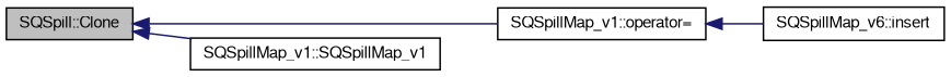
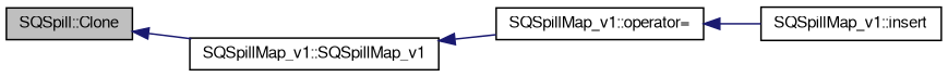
  digraph {
    rankdir=LR
    node [color=black fontname=FreeSans fontsize=10 shape=record]
    edge [color=midnightblue dir=back fontname=FreeSans fontsize=10 labelfontname=FreeSans labelfontsize=10 style=solid]
    n1 [fillcolor=grey75 fontcolor=black height=0.2 label="SQSpill::Clone" style=filled width=0.4]
    n2 [height=0.2 label="SQSpillMap_v1::operator=" width=0.4]
    n3 [height=0.2 label="SQSpillMap_v1::SQSpillMap_v1" width=0.4]
-   n4 [height=0.2 label="SQSpillMap_v6::insert" width=0.4]
-   n1 -> n2
+   n4 [height=0.2 label="SQSpillMap_v1::insert" width=0.4]
+   n3 -> n2
    n1 -> n3
    n2 -> n4
  }
